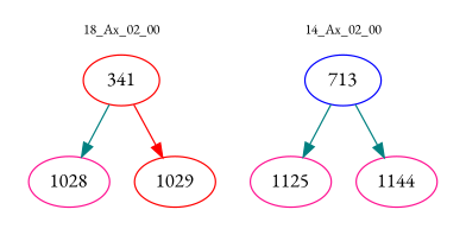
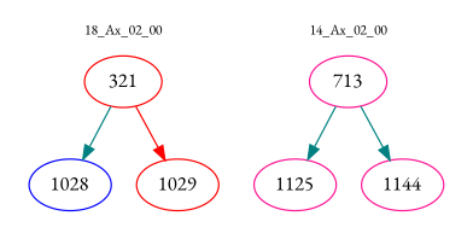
  digraph {
    fontname="EB Garamond"
    node [color=red fontname="EB Garamond"]
    edge [color=teal fontname="EB Garamond"]
-   n1 [label=341]
-   n2 [color=deeppink label=1028]
+   n1 [label=321]
+   n2 [color=blue label=1028]
    n3 [label=1029]
-   n4 [color=blue label=713]
+   n4 [color=deeppink label=713]
    n5 [color=deeppink label=1125]
    n6 [color=deeppink label=1144]
    subgraph cluster_1 {
      color=white
      fontsize=10
      label="18_Ax_02_00"
      n1
      n2
      n3
    }
    subgraph cluster_2 {
      color=white
      fontsize=10
      label="14_Ax_02_00"
      n4
      n5
      n6
    }
    n1 -> n2
    n1 -> n3 [color=red]
    n4 -> n5
    n4 -> n6
  }
